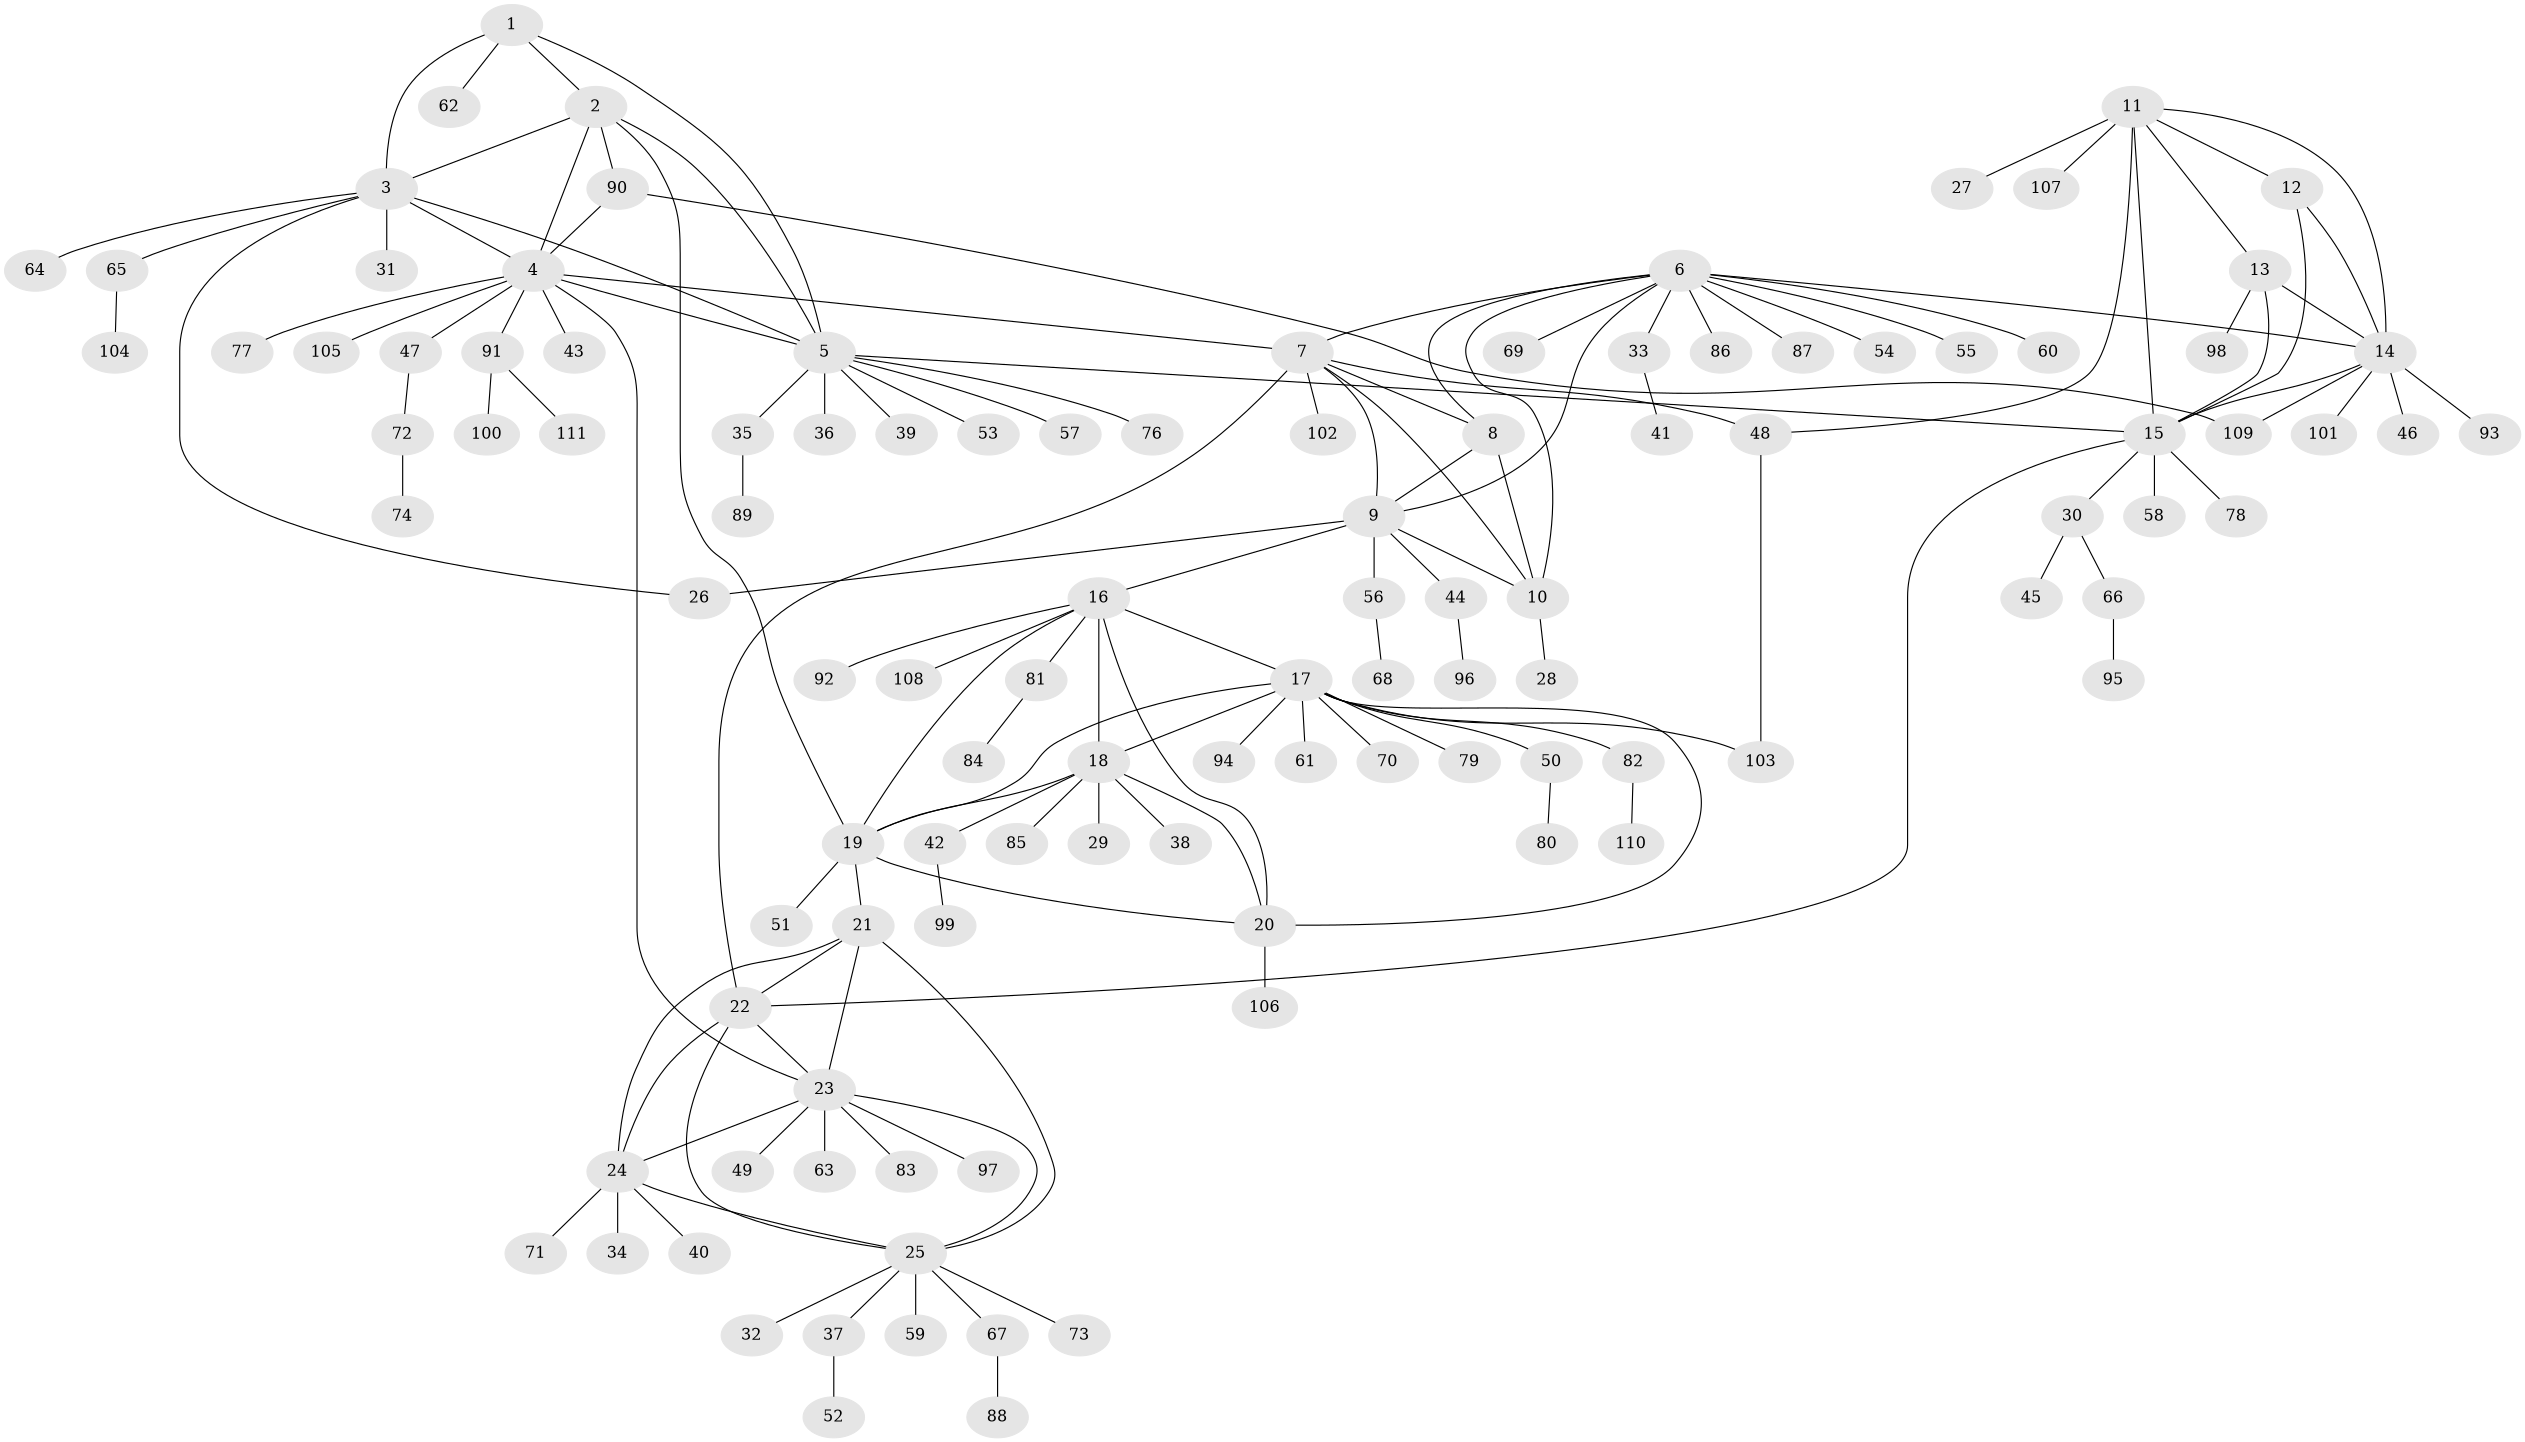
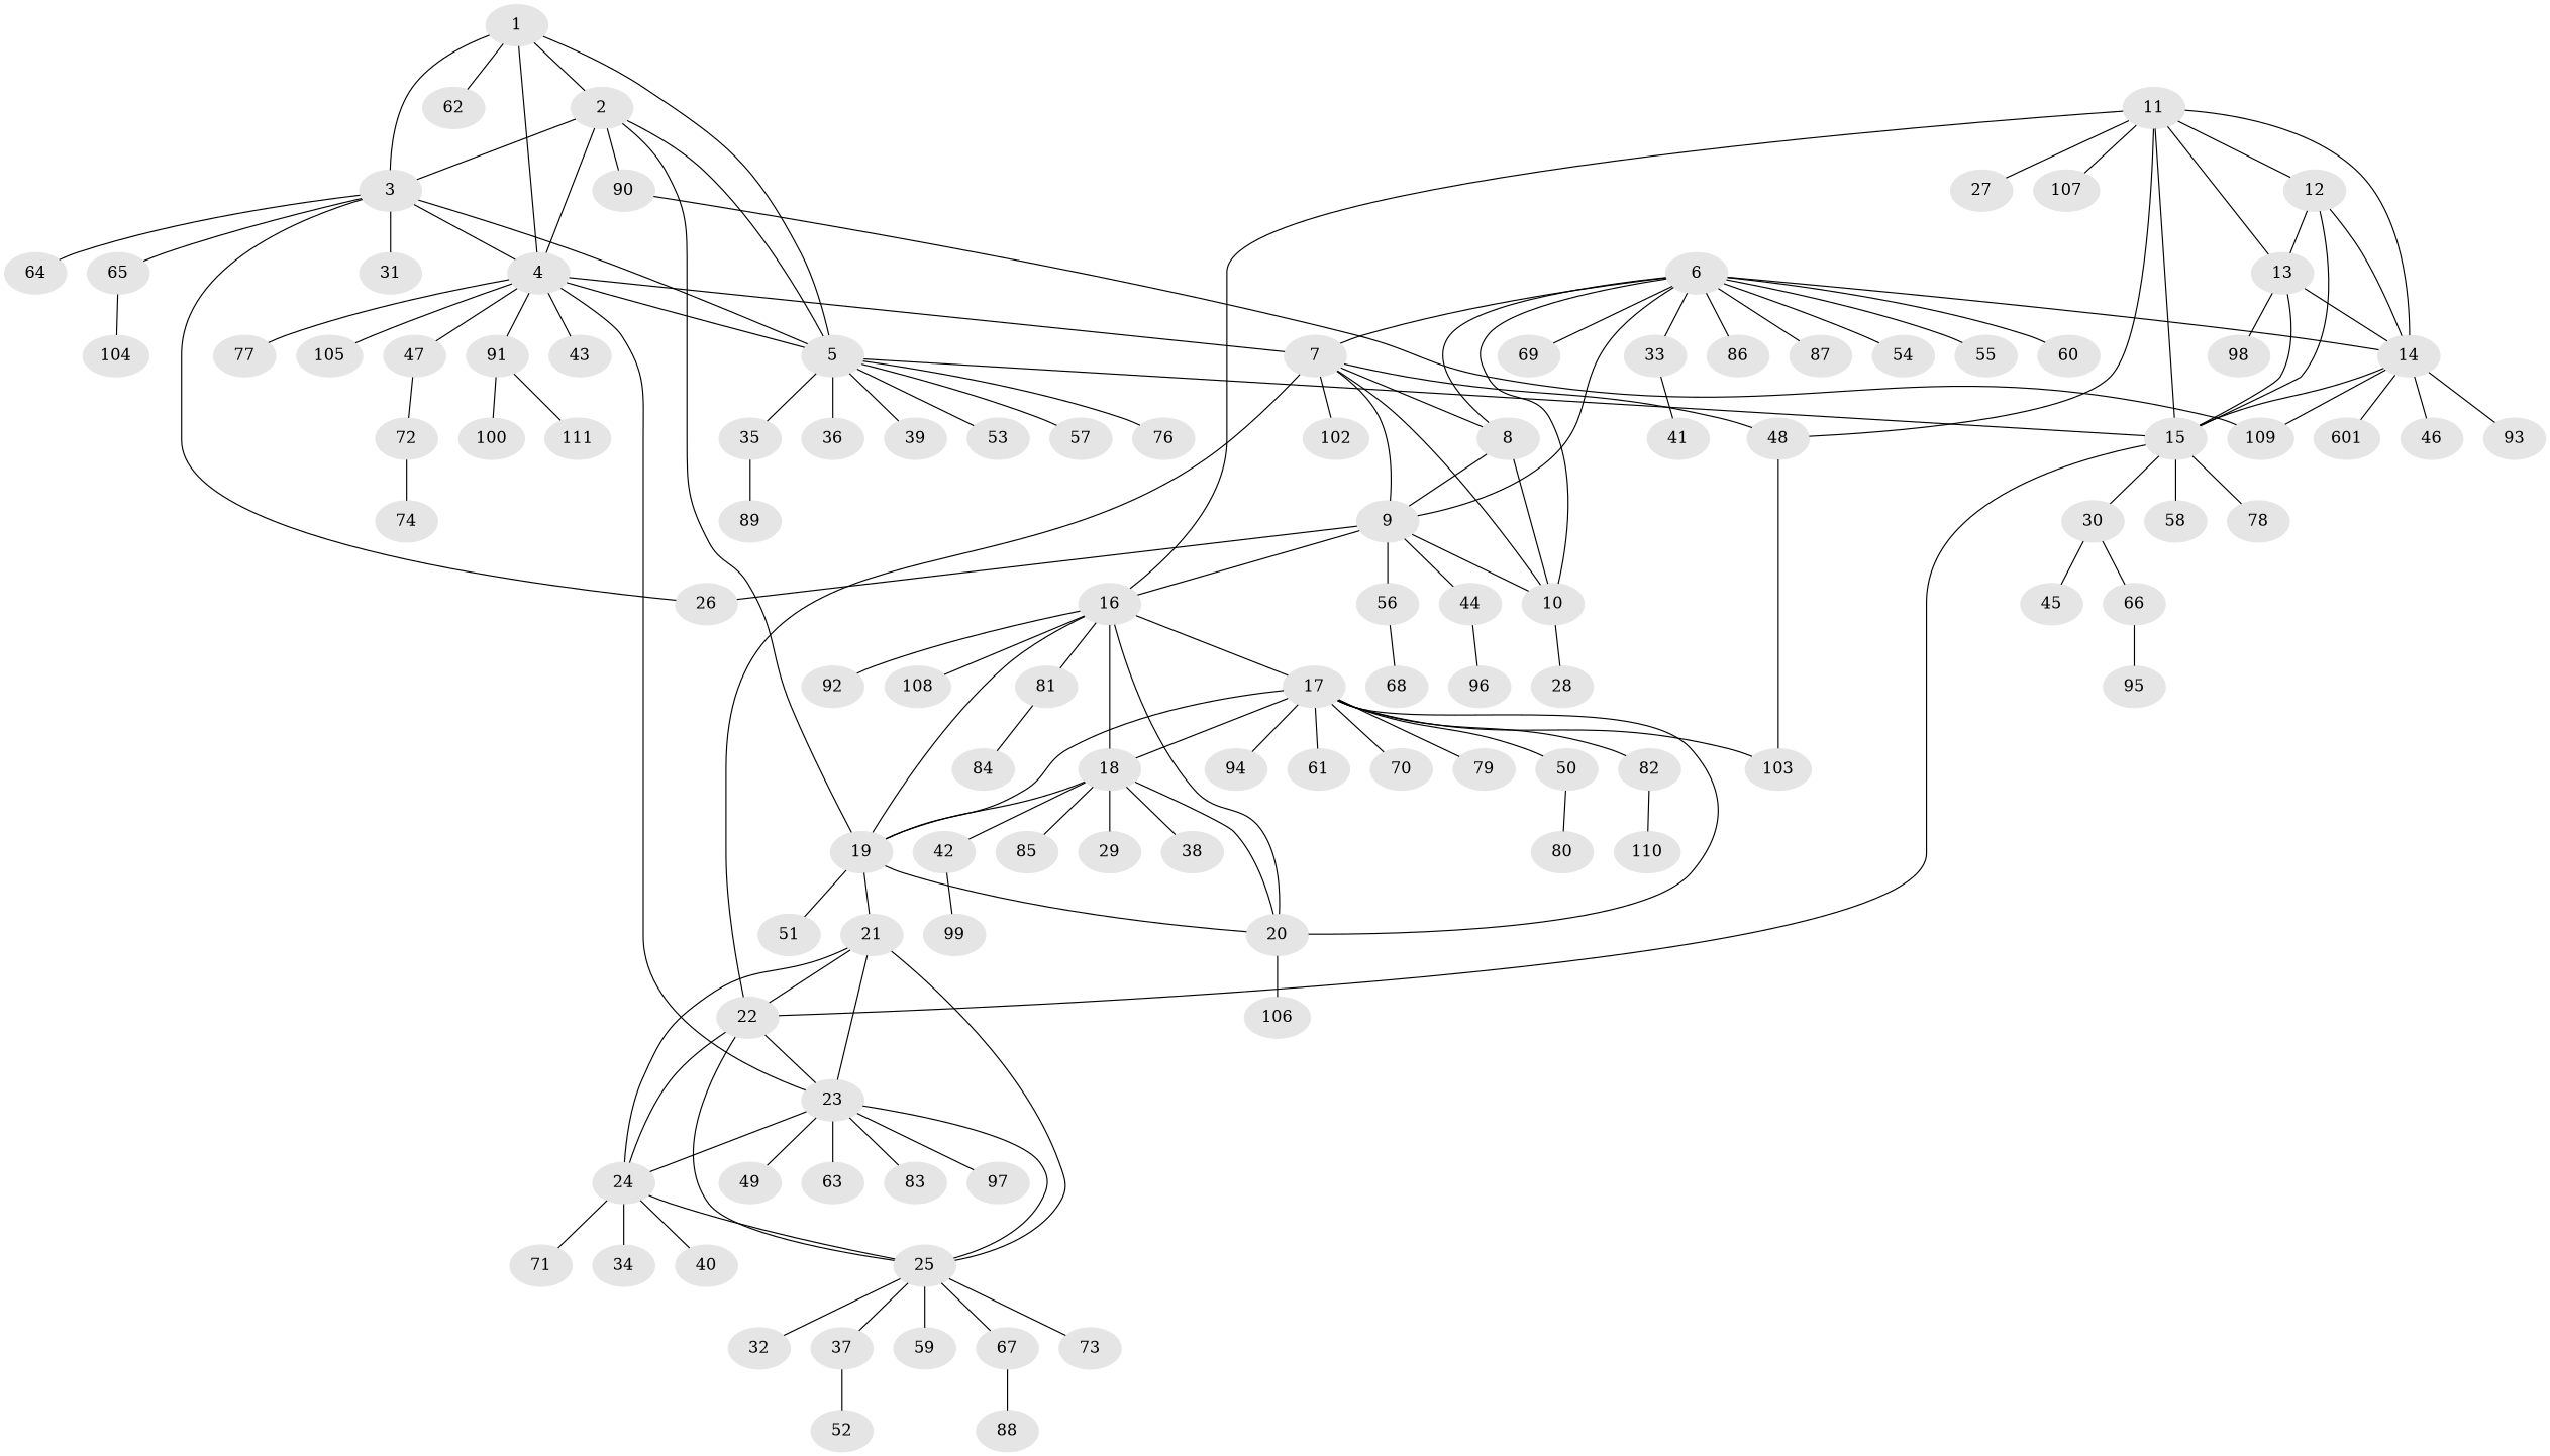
  graph {
    node [color=gray90 style=filled]
    1
    2
    3
    4
    5
    62
    19
    90
    26
    31
    64
    65
    7
    23
    43
    47
    77
    91
    105
    15
    35
    36
    39
    53
    57
    76
    20
    21
    51
    109
    104
    8
    9
    10
    22
    48
    102
    24
    25
    49
    63
    83
    97
    72
    100
    111
    30
    58
    78
    89
    6
    14
    33
    54
    55
    60
    69
    86
    87
    16
    44
    56
    28
    46
    93
-   101
+   101 [label=601]
    41
    103
    17
    18
    81
    92
    108
    96
    68
    11
    12
    13
    27
    107
    98
    45
    66
    50
    61
    70
    79
    82
    94
    29
    38
    42
    85
    106
    84
    80
    110
    99
    34
    40
    71
    32
    37
    59
    67
    73
    52
    88
    95
    74
    1 -- 2
    1 -- 3
-   90 -- 4
+   1 -- 4
    1 -- 5
    1 -- 62
    2 -- 3
    2 -- 4
    2 -- 5
    2 -- 19
    2 -- 90
    3 -- 4
    3 -- 5
    3 -- 26
    3 -- 31
    3 -- 64
    3 -- 65
    4 -- 5
    4 -- 7
    4 -- 23
    4 -- 43
    4 -- 47
    4 -- 77
    4 -- 91
    4 -- 105
    5 -- 15
    5 -- 35
    5 -- 36
    5 -- 39
    5 -- 53
    5 -- 57
    5 -- 76
    19 -- 20
    19 -- 21
    19 -- 51
    90 -- 109
    65 -- 104
    7 -- 8
    7 -- 9
    7 -- 10
    7 -- 22
    7 -- 48
    7 -- 102
    23 -- 24
    23 -- 25
    23 -- 49
    23 -- 63
    23 -- 83
    23 -- 97
    47 -- 72
    91 -- 100
    91 -- 111
    15 -- 22
    15 -- 30
    15 -- 58
    15 -- 78
    35 -- 89
    20 -- 106
    21 -- 23
    21 -- 22
    21 -- 24
    21 -- 25
    8 -- 9
    8 -- 10
    9 -- 26
    9 -- 10
    9 -- 16
    9 -- 44
    9 -- 56
    10 -- 28
    22 -- 23
    22 -- 24
    22 -- 25
    48 -- 103
    24 -- 25
    24 -- 34
    24 -- 40
    24 -- 71
    25 -- 32
    25 -- 37
    25 -- 59
    25 -- 67
    25 -- 73
    72 -- 74
    30 -- 45
    30 -- 66
    6 -- 7
    6 -- 8
    6 -- 9
    6 -- 10
    6 -- 14
    6 -- 33
    6 -- 54
    6 -- 55
    6 -- 60
    6 -- 69
    6 -- 86
    6 -- 87
    14 -- 15
    14 -- 109
    14 -- 46
    14 -- 93
    14 -- 101
    33 -- 41
    16 -- 19
    16 -- 20
    16 -- 17
    16 -- 18
    16 -- 81
    16 -- 92
    16 -- 108
    44 -- 96
    56 -- 68
    17 -- 19
    17 -- 20
    17 -- 103
    17 -- 18
    17 -- 50
    17 -- 61
    17 -- 70
    17 -- 79
    17 -- 82
    17 -- 94
    18 -- 19
    18 -- 20
    18 -- 29
    18 -- 38
    18 -- 42
    18 -- 85
    81 -- 84
    11 -- 15
    11 -- 48
    11 -- 14
+   11 -- 16
    11 -- 12
    11 -- 13
    11 -- 27
    11 -- 107
    12 -- 15
    12 -- 14
+   12 -- 13
    13 -- 15
    13 -- 14
    13 -- 98
    66 -- 95
    50 -- 80
    82 -- 110
    42 -- 99
    37 -- 52
    67 -- 88
  }
